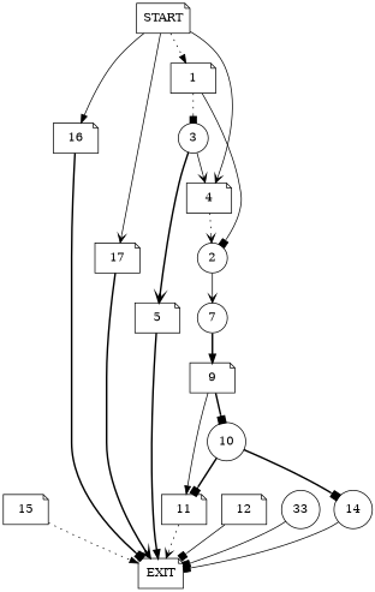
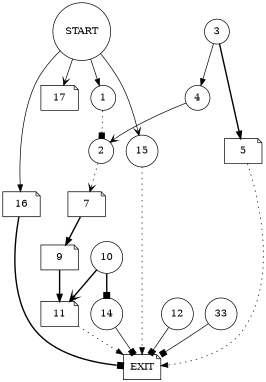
  digraph {
    node [shape=circle]
    edge [arrowhead=vee style=solid]
-   n1 [label=START shape=note]
-   1 [shape=note]
-   15 [shape=note]
+   n1 [label=START]
+   1
+   15
    16 [shape=note]
    17 [shape=note]
    2
    3
    n8 [label=EXIT shape=note]
-   7
-   4 [shape=note]
+   7 [shape=note]
+   4
    5 [shape=note]
    9 [shape=note]
    10
    11 [shape=note]
-   12 [shape=note]
+   12
    n16 [label=33]
    14
-   n1 -> 1 [arrowhead=normal style=dotted]
-   n1 -> 4
+   n1 -> 1 [arrowhead=normal]
+   n1 -> 15
    n1 -> 16 [arrowhead=normal]
    n1 -> 17
-   1 -> 2 [arrowhead=box]
-   1 -> 3 [arrowhead=box style=dotted]
+   1 -> 2 [arrowhead=box style=dotted]
    15 -> n8 [arrowhead=normal style=dotted]
    16 -> n8 [arrowhead=box style=bold]
-   17 -> n8 [style=bold]
-   2 -> 7
-   3 -> 4
-   3 -> 5 [style=bold]
+   2 -> 7 [style=dotted]
+   3 -> 4 [arrowhead=normal]
+   3 -> 5 [arrowhead=normal style=bold]
    7 -> 9 [arrowhead=normal style=bold]
-   4 -> 2 [style=dotted]
-   5 -> n8 [arrowhead=normal style=bold]
-   9 -> 10 [arrowhead=box style=bold]
-   9 -> 11 [arrowhead=normal]
-   10 -> 11 [arrowhead=box style=bold]
+   4 -> 2
+   5 -> n8 [arrowhead=normal style=dotted]
+   9 -> 11 [arrowhead=normal style=bold]
+   10 -> 11 [style=bold]
    10 -> 14 [arrowhead=box style=bold]
-   11 -> n8 [style=dotted]
+   11 -> n8 [arrowhead=normal style=dotted]
    12 -> n8 [arrowhead=box]
    n16 -> n8 [arrowhead=box]
    14 -> n8 [arrowhead=box]
  }
